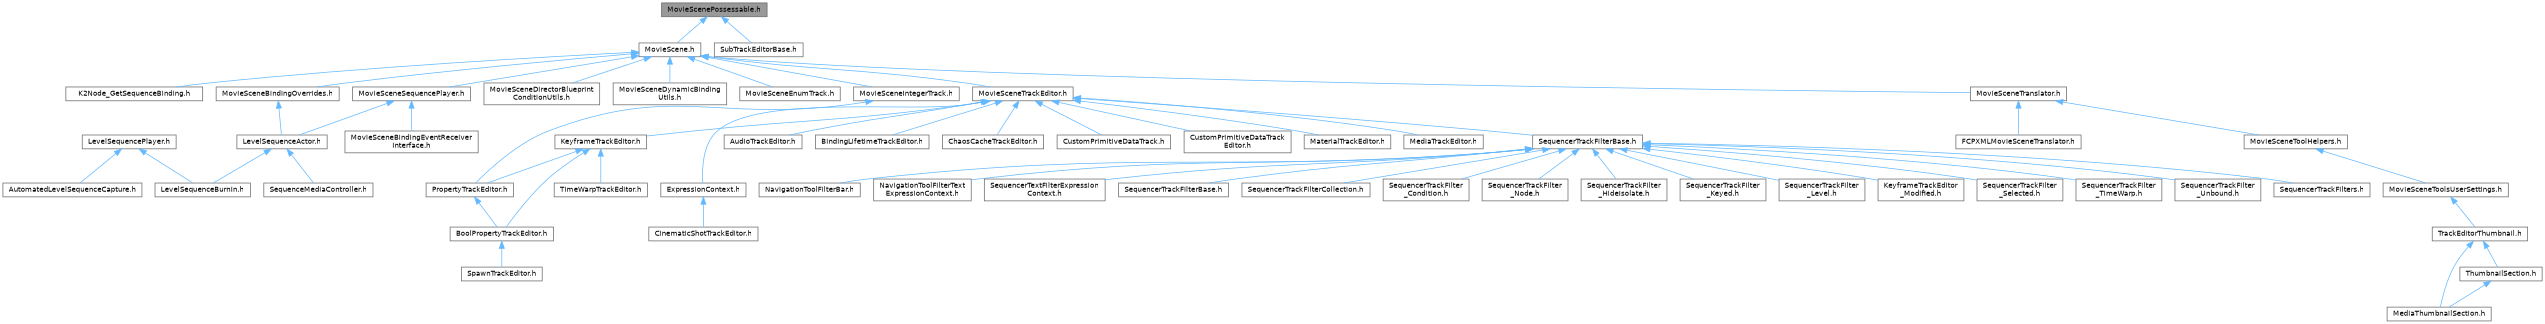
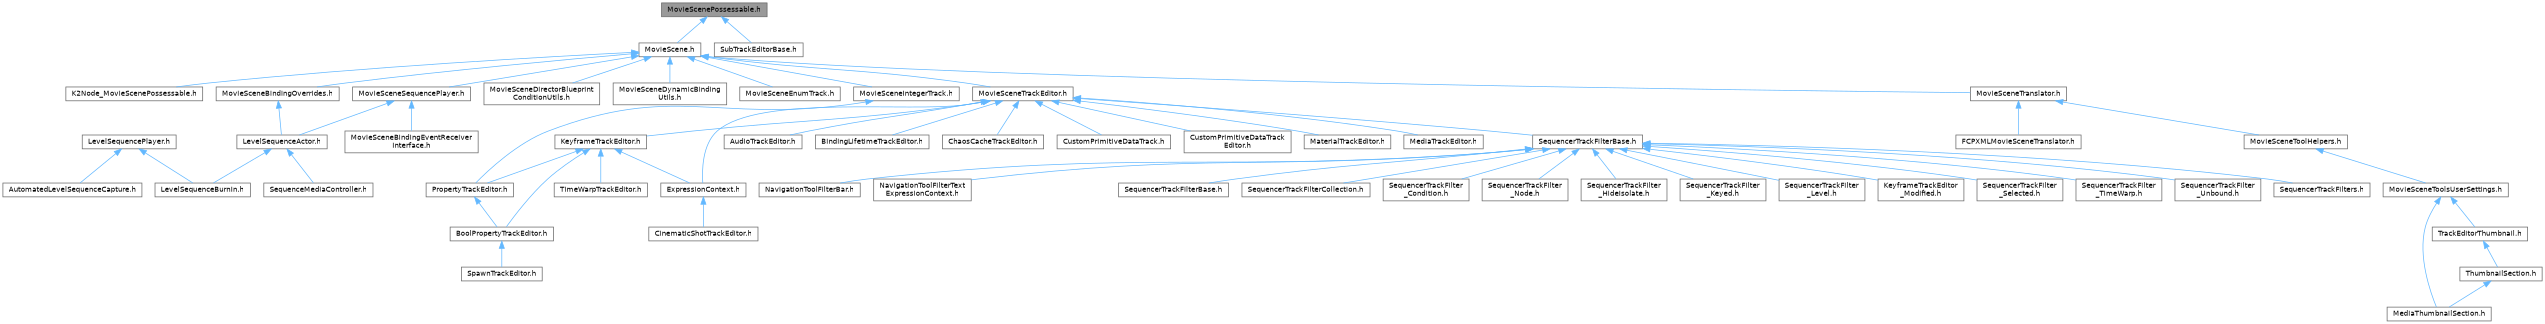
  digraph {
    node [color=grey40 fillcolor=white fontname=Helvetica fontsize=10 shape=box style=filled]
    edge [color=steelblue1 dir=back fontname=Helvetica fontsize=10 labelfontname=Helvetica labelfontsize=10 style=solid]
    n1 [color=gray40 fillcolor=grey60 fontcolor=black height=0.2 label="MovieScenePossessable.h" width=0.4]
    n2 [height=0.2 label="MovieScene.h" width=0.4]
    n3 [height=0.2 label="SubTrackEditorBase.h" width=0.4]
-   n4 [height=0.2 label="K2Node_GetSequenceBinding.h" width=0.4]
+   n4 [height=0.2 label="K2Node_MovieScenePossessable.h" width=0.4]
    n5 [height=0.2 label="MovieSceneBindingOverrides.h" width=0.4]
    n6 [height=0.2 label="MovieSceneDirectorBlueprint\lConditionUtils.h" width=0.4]
    n7 [height=0.2 label="MovieSceneDynamicBinding\lUtils.h" width=0.4]
    n8 [height=0.2 label="MovieSceneEnumTrack.h" width=0.4]
    n9 [height=0.2 label="MovieSceneIntegerTrack.h" width=0.4]
    n10 [height=0.2 label="MovieSceneSequencePlayer.h" width=0.4]
    n11 [height=0.2 label="MovieSceneTrackEditor.h" width=0.4]
    n12 [height=0.2 label="MovieSceneTranslator.h" width=0.4]
    n13 [height=0.2 label="FCPXMLMovieSceneTranslator.h" width=0.4]
    n14 [height=0.2 label="LevelSequenceActor.h" width=0.4]
    n15 [height=0.2 label="PropertyTrackEditor.h" width=0.4]
    n16 [height=0.2 label="MovieSceneBindingEventReceiver\lInterface.h" width=0.4]
    n17 [height=0.2 label="AudioTrackEditor.h" width=0.4]
    n18 [height=0.2 label="BindingLifetimeTrackEditor.h" width=0.4]
    n19 [height=0.2 label="ChaosCacheTrackEditor.h" width=0.4]
    n20 [height=0.2 label="CustomPrimitiveDataTrack.h" width=0.4]
    n21 [height=0.2 label="CustomPrimitiveDataTrack\lEditor.h" width=0.4]
    n22 [height=0.2 label="KeyframeTrackEditor.h" width=0.4]
    n23 [height=0.2 label="ExpressionContext.h" width=0.4]
    n24 [height=0.2 label="MaterialTrackEditor.h" width=0.4]
    n25 [height=0.2 label="MediaTrackEditor.h" width=0.4]
    n26 [height=0.2 label="SequencerTrackFilterBase.h" width=0.4]
    n27 [height=0.2 label="MovieSceneToolHelpers.h" width=0.4]
    n28 [height=0.2 label="LevelSequenceBurnIn.h" width=0.4]
    n29 [height=0.2 label="SequenceMediaController.h" width=0.4]
    n30 [height=0.2 label="LevelSequencePlayer.h" width=0.4]
    n31 [height=0.2 label="AutomatedLevelSequenceCapture.h" width=0.4]
    n32 [height=0.2 label="BoolPropertyTrackEditor.h" width=0.4]
    n33 [height=0.2 label="TimeWarpTrackEditor.h" width=0.4]
    n34 [height=0.2 label="CinematicShotTrackEditor.h" width=0.4]
    n35 [height=0.2 label="NavigationToolFilterBar.h" width=0.4]
    n36 [height=0.2 label="NavigationToolFilterText\lExpressionContext.h" width=0.4]
-   n37 [height=0.2 label="SequencerTextFilterExpression\lContext.h" width=0.4]
    n38 [height=0.2 label="SequencerTrackFilterBase.h" width=0.4]
    n39 [height=0.2 label="SequencerTrackFilterCollection.h" width=0.4]
    n40 [height=0.2 label="SequencerTrackFilter\l_Condition.h" width=0.4]
    n41 [height=0.2 label="SequencerTrackFilter\l_Node.h" width=0.4]
    n42 [height=0.2 label="SequencerTrackFilter\l_HideIsolate.h" width=0.4]
    n43 [height=0.2 label="SequencerTrackFilter\l_Keyed.h" width=0.4]
    n44 [height=0.2 label="SequencerTrackFilter\l_Level.h" width=0.4]
    n45 [height=0.2 label="KeyframeTrackEditor\l_Modified.h" width=0.4]
    n46 [height=0.2 label="SequencerTrackFilter\l_Selected.h" width=0.4]
    n47 [height=0.2 label="SequencerTrackFilter\l_TimeWarp.h" width=0.4]
    n48 [height=0.2 label="SequencerTrackFilter\l_Unbound.h" width=0.4]
    n49 [height=0.2 label="SequencerTrackFilters.h" width=0.4]
    n50 [height=0.2 label="SpawnTrackEditor.h" width=0.4]
    n51 [height=0.2 label="MovieSceneToolsUserSettings.h" width=0.4]
    n52 [height=0.2 label="TrackEditorThumbnail.h" width=0.4]
    n53 [height=0.2 label="MediaThumbnailSection.h" width=0.4]
    n54 [height=0.2 label="ThumbnailSection.h" width=0.4]
    n1 -> n2
    n1 -> n3
    n2 -> n4
    n2 -> n5
    n2 -> n6
    n2 -> n7
    n2 -> n8
    n2 -> n9
    n2 -> n10
    n2 -> n11
    n2 -> n12
    n5 -> n14
    n9 -> n15
    n10 -> n14
    n10 -> n16
    n11 -> n17
    n11 -> n18
    n11 -> n19
    n11 -> n20
    n11 -> n21
    n11 -> n22
    n11 -> n23
    n11 -> n24
    n11 -> n25
    n11 -> n26
    n12 -> n13
    n12 -> n27
    n14 -> n28
    n14 -> n29
    n15 -> n32
    n22 -> n15
+   n22 -> n23
    n22 -> n32
    n22 -> n33
    n23 -> n34
    n26 -> n35
    n26 -> n36
-   n26 -> n37
    n26 -> n38
    n26 -> n39
    n26 -> n40
    n26 -> n41
    n26 -> n42
    n26 -> n43
    n26 -> n44
    n26 -> n45
    n26 -> n46
    n26 -> n47
    n26 -> n48
    n26 -> n49
    n27 -> n51
    n30 -> n28
    n30 -> n31
    n32 -> n50
    n51 -> n52
-   n52 -> n53
+   n51 -> n53
    n52 -> n54
    n54 -> n53
  }
